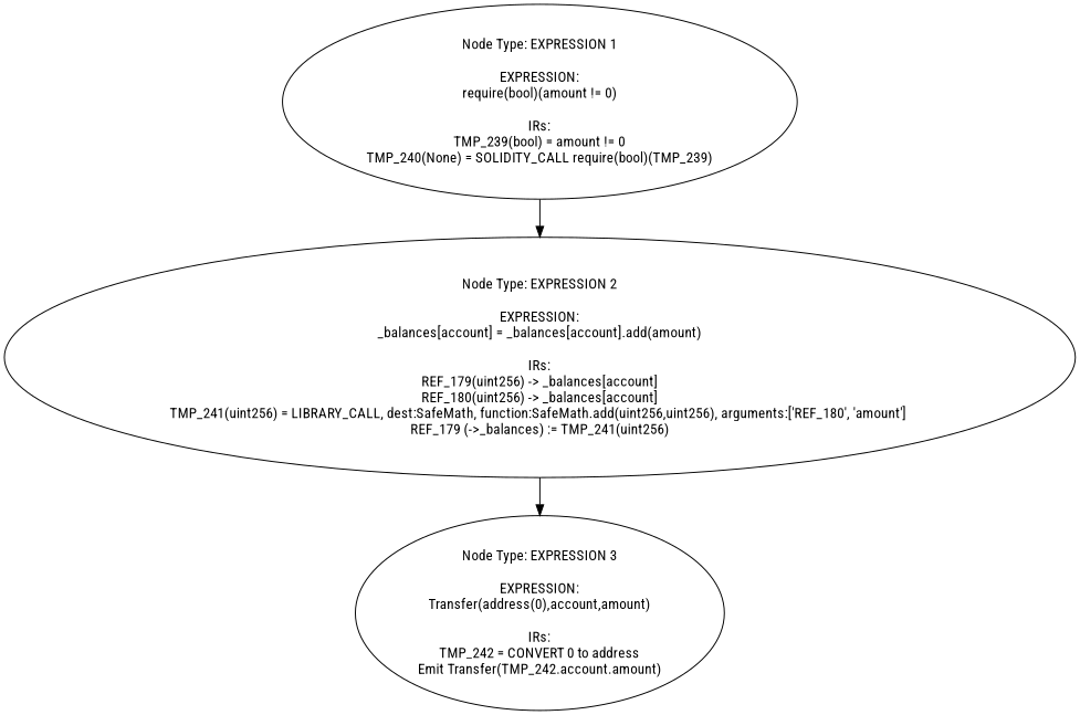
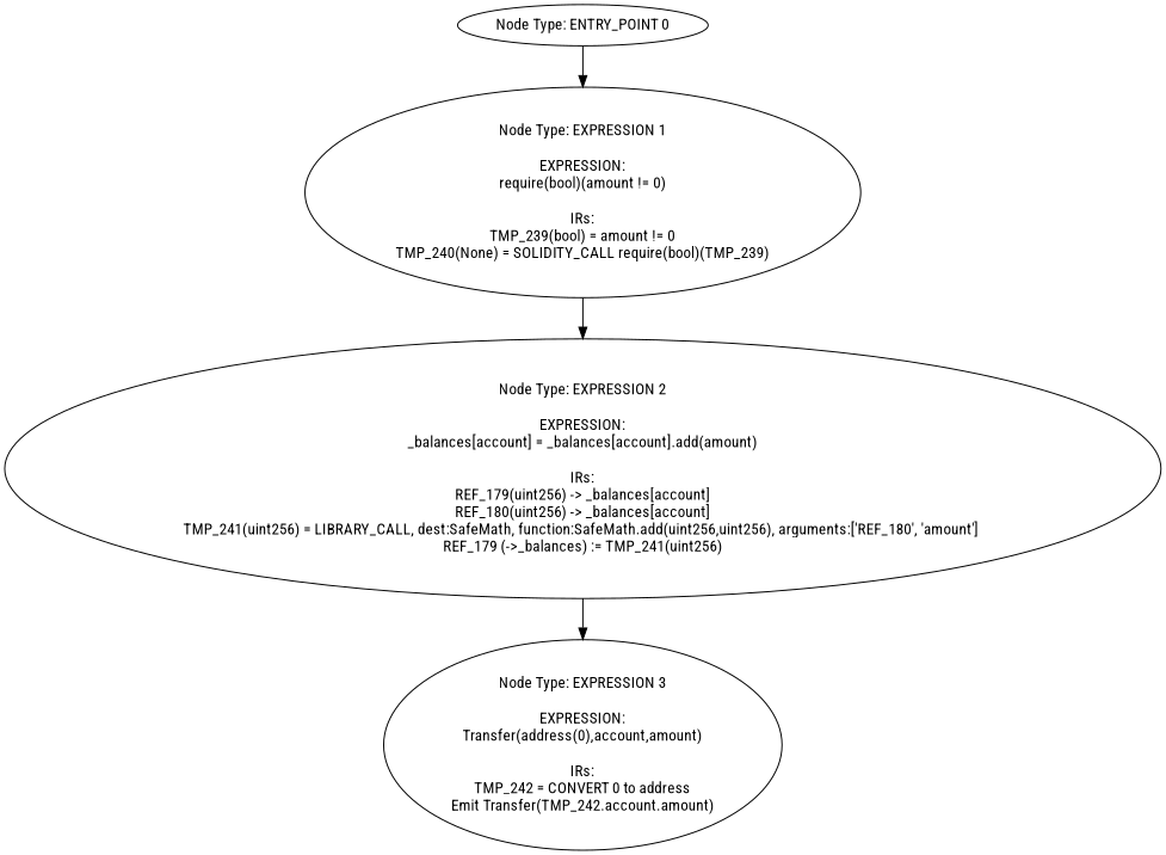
  digraph {
    fontname="Roboto Condensed"
    node [fontname="Roboto Condensed"]
    edge [fontname="Roboto Condensed"]
+   n1 [label="Node Type: ENTRY_POINT 0\n"]
    n2 [label="Node Type: EXPRESSION 1\n\nEXPRESSION:\nrequire(bool)(amount != 0)\n\nIRs:\nTMP_239(bool) = amount != 0\nTMP_240(None) = SOLIDITY_CALL require(bool)(TMP_239)"]
    n3 [label="Node Type: EXPRESSION 2\n\nEXPRESSION:\n_balances[account] = _balances[account].add(amount)\n\nIRs:\nREF_179(uint256) -> _balances[account]\nREF_180(uint256) -> _balances[account]\nTMP_241(uint256) = LIBRARY_CALL, dest:SafeMath, function:SafeMath.add(uint256,uint256), arguments:['REF_180', 'amount'] \nREF_179 (->_balances) := TMP_241(uint256)"]
    n4 [label="Node Type: EXPRESSION 3\n\nEXPRESSION:\nTransfer(address(0),account,amount)\n\nIRs:\nTMP_242 = CONVERT 0 to address\nEmit Transfer(TMP_242.account.amount)"]
+   n1 -> n2
    n2 -> n3
    n3 -> n4
  }
